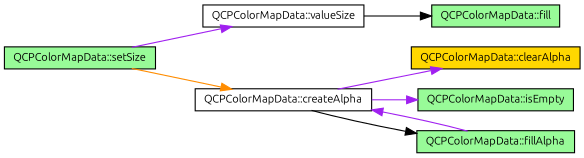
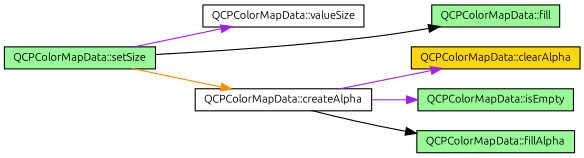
  digraph {
    fontname=Ubuntu
    rankdir=LR
    node [color=black fillcolor=palegreen fontname=Ubuntu fontsize=10 shape=record style=filled]
    edge [color=purple fontname=Ubuntu fontsize=10 labelfontname=Helvetica labelfontsize=10 style=solid]
    n1 [height=0.2 label="QCPColorMapData::setSize" width=0.4]
    n2 [fillcolor=white height=0.2 label="QCPColorMapData::valueSize" width=0.4]
    n3 [height=0.2 label="QCPColorMapData::fill" width=0.4]
    n4 [fillcolor=white height=0.2 label="QCPColorMapData::createAlpha" width=0.4]
    n5 [fillcolor=gold height=0.2 label="QCPColorMapData::clearAlpha" width=0.4]
    n6 [height=0.2 label="QCPColorMapData::isEmpty" width=0.4]
    n7 [height=0.2 label="QCPColorMapData::fillAlpha" width=0.4]
    n1 -> n2
-   n2 -> n3 [color=black]
+   n1 -> n3 [color=black]
    n1 -> n4 [color=darkorange]
    n4 -> n5
    n4 -> n6
    n4 -> n7 [color=black]
-   n7 -> n4
  }
